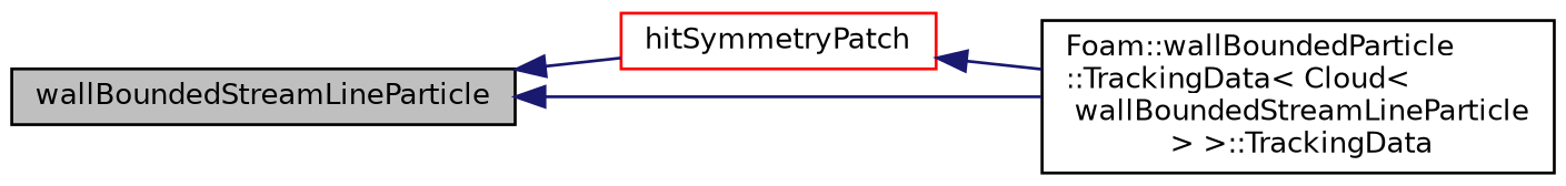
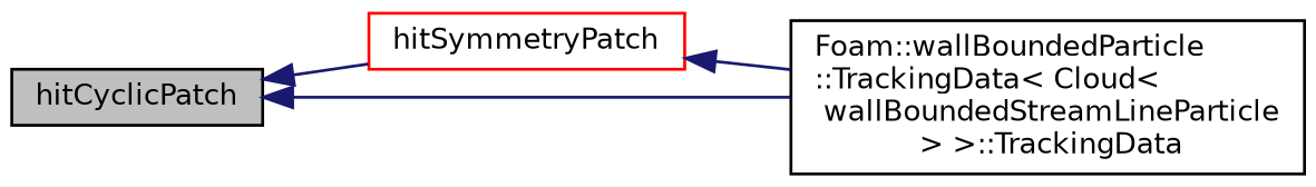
  digraph {
    rankdir=LR
    node [color=black fontname=Helvetica fontsize=10 shape=record]
    edge [color=midnightblue dir=back fontname=Helvetica fontsize=10 labelfontname=Helvetica labelfontsize=10 style=solid]
-   n1 [fillcolor=grey75 fontcolor=black height=0.2 label=wallBoundedStreamLineParticle style=filled width=0.4]
+   n1 [fillcolor=grey75 fontcolor=black height=0.2 label=hitCyclicPatch style=filled width=0.4]
    n2 [color=red height=0.2 label=hitSymmetryPatch width=0.4]
    n3 [height=0.2 label="Foam::wallBoundedParticle\l::TrackingData\< Cloud\<\l wallBoundedStreamLineParticle\l \> \>::TrackingData" width=0.4]
    n1 -> n2
    n1 -> n3
    n2 -> n3
  }
